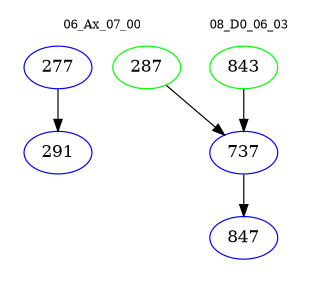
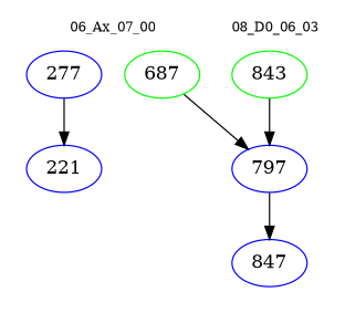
  digraph {
    node [color=blue]
    edge [color=black]
-   n1 [color=green label=287]
+   n1 [color=green label=687]
    n2 [label=277]
-   n3 [label=291]
+   n3 [label=221]
    n4 [color=green label=843]
-   n5 [label=737]
+   n5 [label=797]
    n6 [label=847]
    subgraph cluster_1 {
      color=white
      fontsize=10
      label="06_Ax_07_00"
      n1
      n2
      n3
    }
    subgraph cluster_2 {
      color=white
      fontsize=10
      label="08_D0_06_03"
      n4
      n5
      n6
    }
    n1 -> n5
    n2 -> n3
    n4 -> n5
    n5 -> n6
  }
